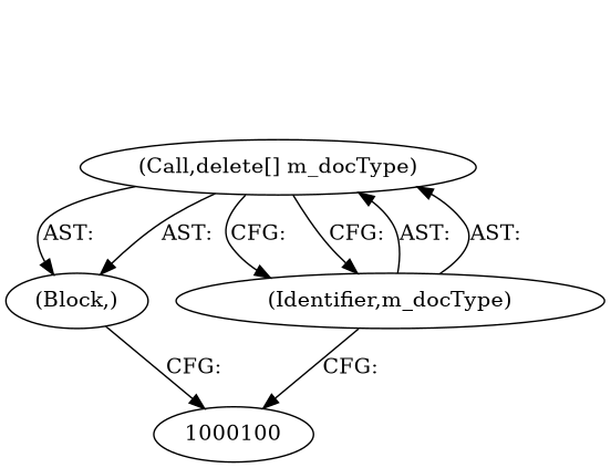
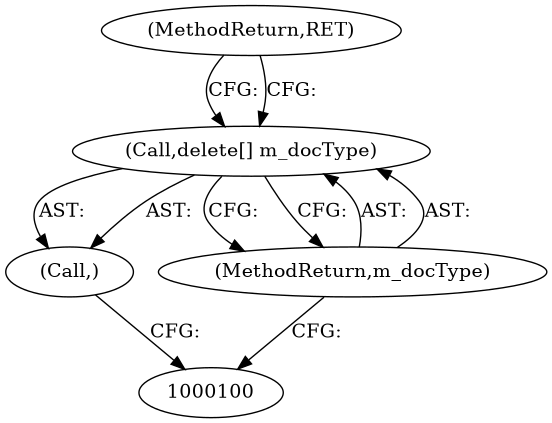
  digraph {
+   n1 [label="(MethodReturn,RET)"]
    n2 [label="(Call,delete[] m_docType)"]
-   n3 [label="(Block,)"]
-   n4 [label="(Identifier,m_docType)"]
+   n3 [label="(Call,)"]
+   n4 [label="(MethodReturn,m_docType)"]
    1000100
+   n1 -> n2 [label="CFG: "]
+   n1 -> n2 [label="CFG: "]
    n2 -> n3 [label="AST: "]
    n2 -> n3 [label="AST: "]
    n2 -> n4 [label="CFG: "]
    n2 -> n4 [label="CFG: "]
    n3 -> 1000100 [label="CFG: "]
    n4 -> n2 [label="AST: "]
    n4 -> n2 [label="AST: "]
    n4 -> 1000100 [label="CFG: "]
  }
